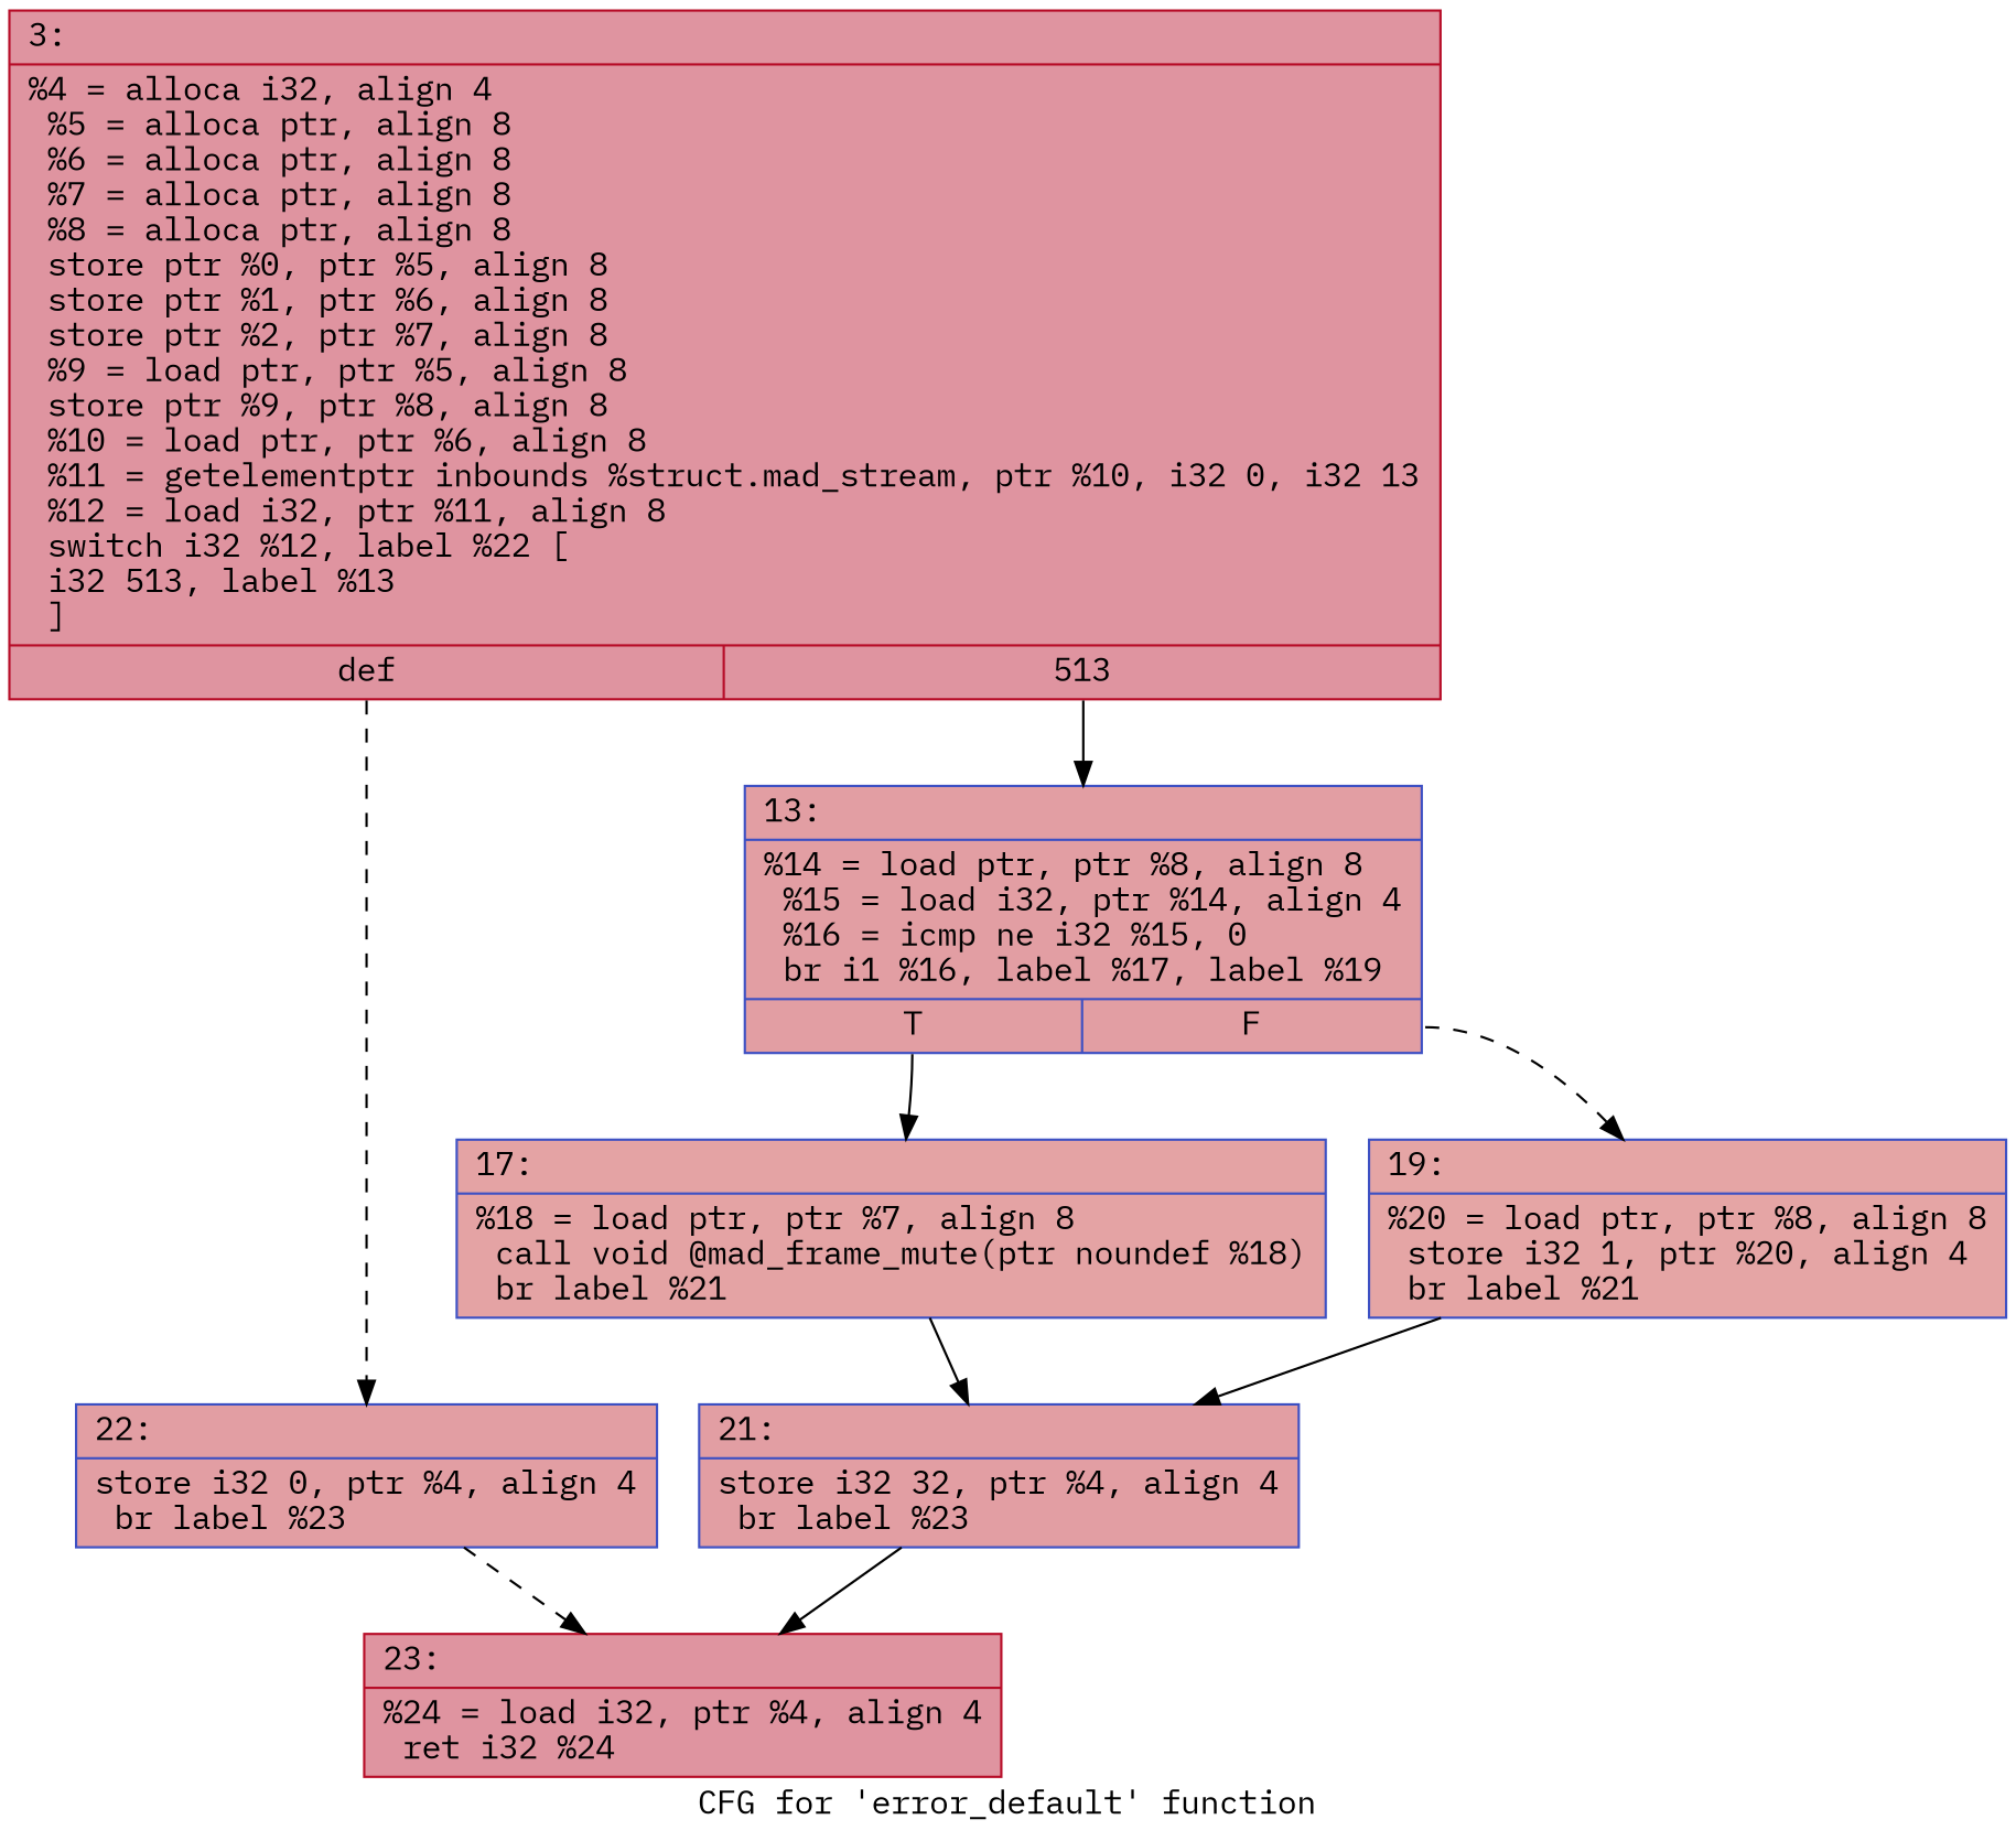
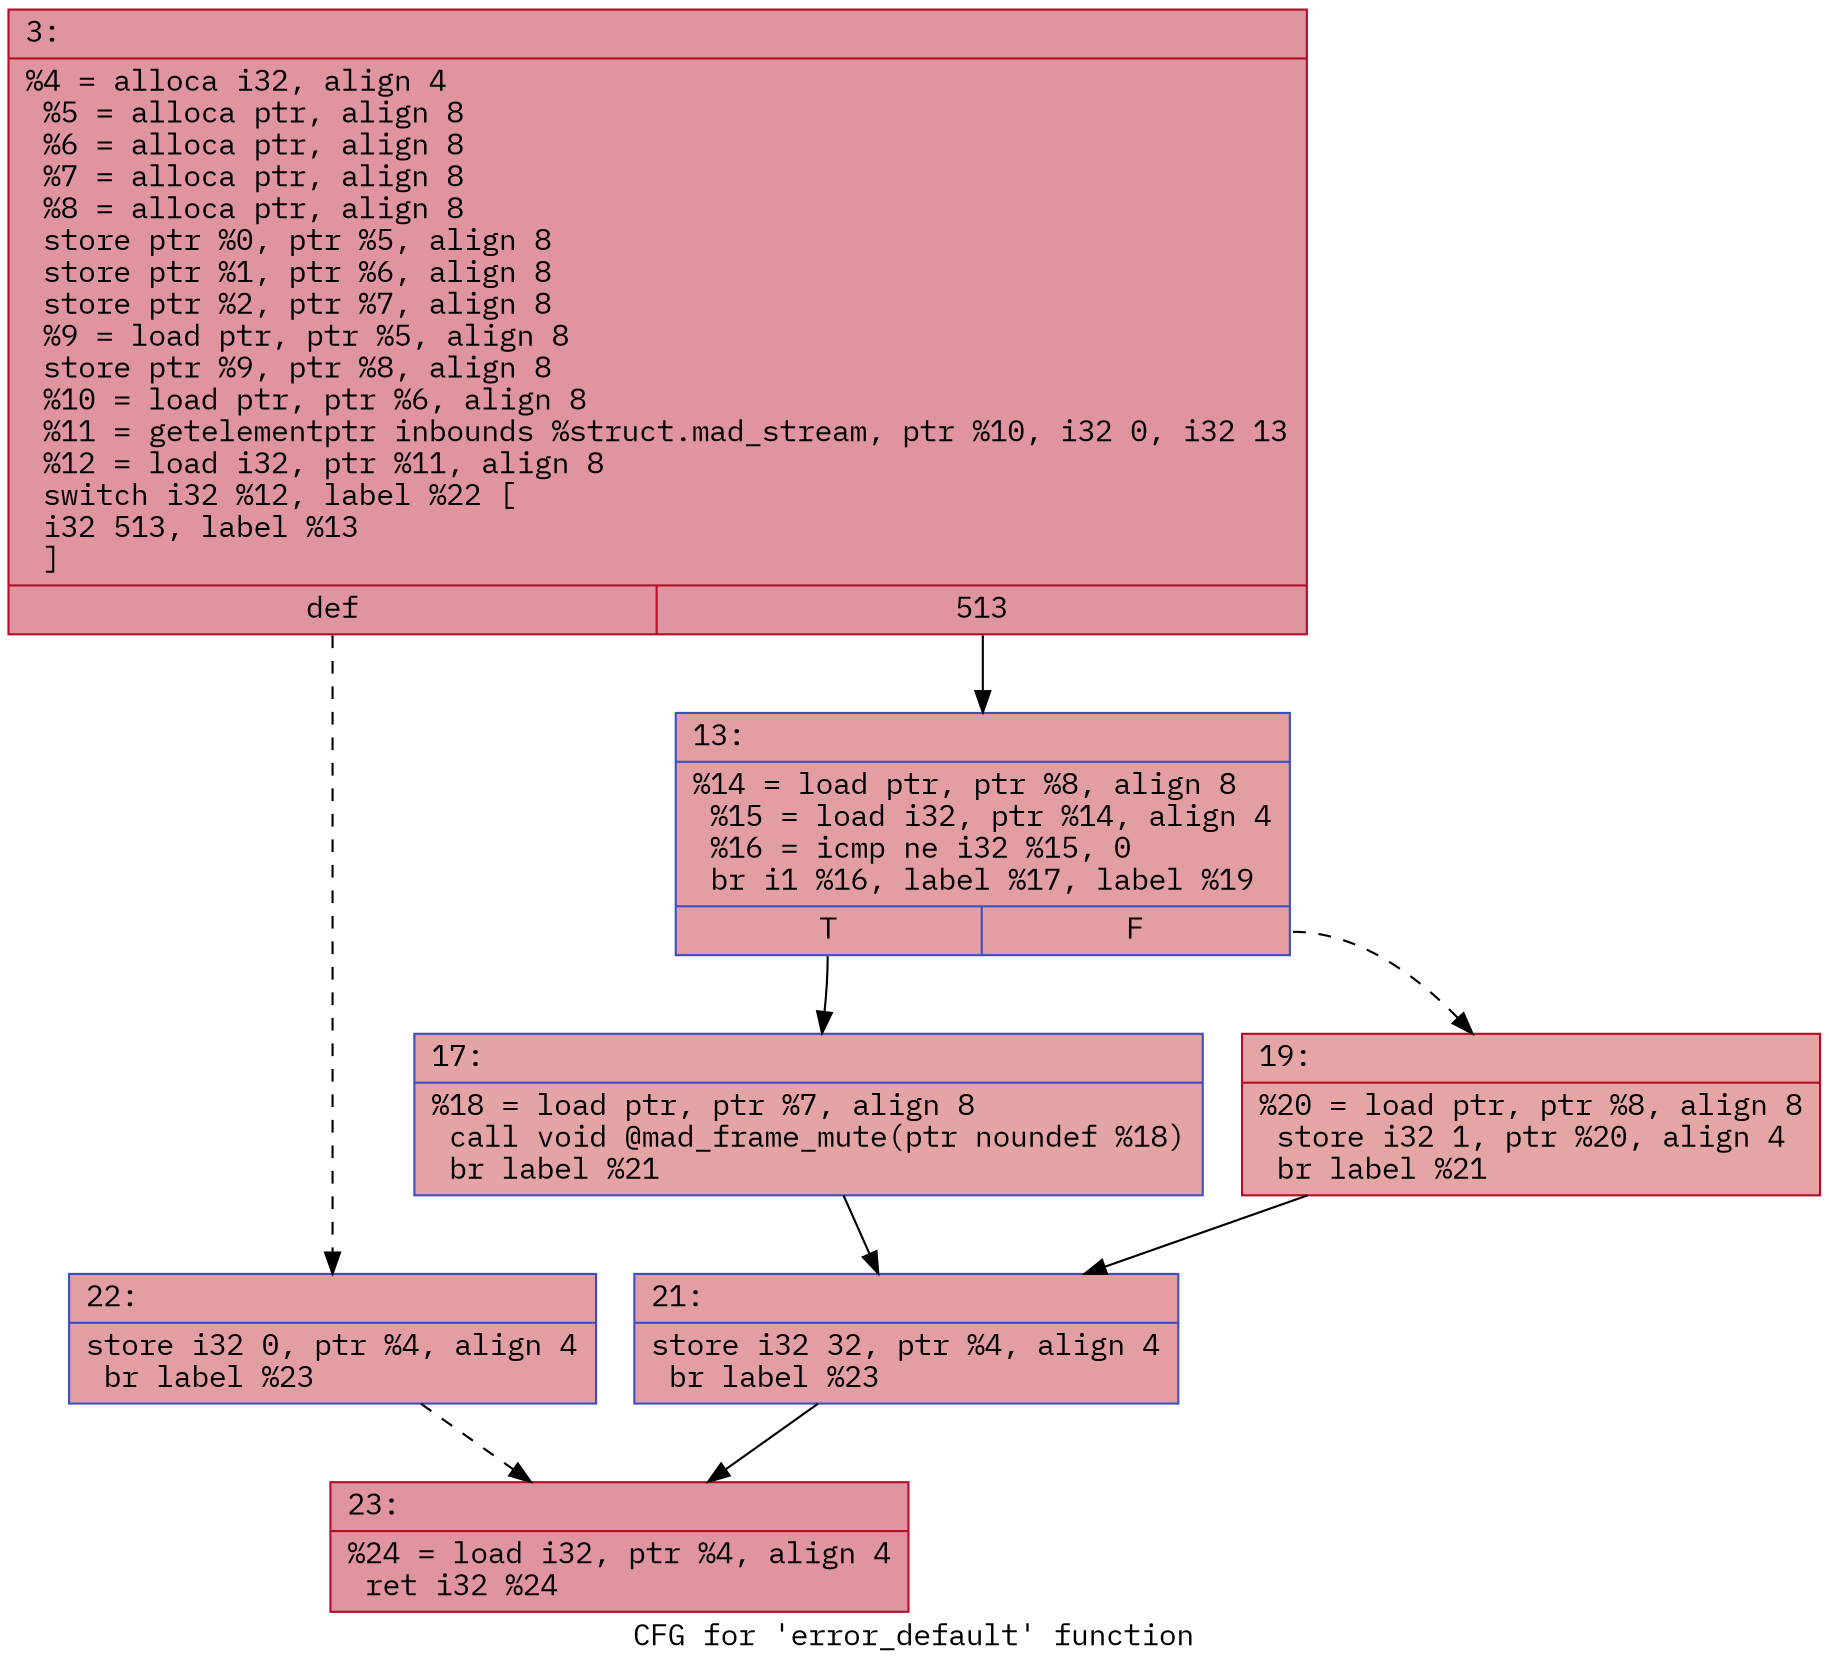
  digraph {
    label="CFG for 'error_default' function"
    fontname="IBM Plex Mono"
    node [color="#3d50c3ff" fillcolor="#be242e70" fontname="IBM Plex Mono" shape=record style=filled]
    edge [style=solid fontname="IBM Plex Mono"]
    n1 [color="#b70d28ff" fillcolor="#b70d2870" label="{3:\l|  %4 = alloca i32, align 4\l  %5 = alloca ptr, align 8\l  %6 = alloca ptr, align 8\l  %7 = alloca ptr, align 8\l  %8 = alloca ptr, align 8\l  store ptr %0, ptr %5, align 8\l  store ptr %1, ptr %6, align 8\l  store ptr %2, ptr %7, align 8\l  %9 = load ptr, ptr %5, align 8\l  store ptr %9, ptr %8, align 8\l  %10 = load ptr, ptr %6, align 8\l  %11 = getelementptr inbounds %struct.mad_stream, ptr %10, i32 0, i32 13\l  %12 = load i32, ptr %11, align 8\l  switch i32 %12, label %22 [\l    i32 513, label %13\l  ]\l|{<s0>def|<s1>513}}"]
    n2 [label="{22:\l|  store i32 0, ptr %4, align 4\l  br label %23\l}"]
    n3 [label="{13:\l|  %14 = load ptr, ptr %8, align 8\l  %15 = load i32, ptr %14, align 4\l  %16 = icmp ne i32 %15, 0\l  br i1 %16, label %17, label %19\l|{<s0>T|<s1>F}}"]
    n4 [color="#b70d28ff" fillcolor="#b70d2870" label="{23:\l|  %24 = load i32, ptr %4, align 4\l  ret i32 %24\l}"]
    n5 [fillcolor="#c32e3170" label="{17:\l|  %18 = load ptr, ptr %7, align 8\l  call void @mad_frame_mute(ptr noundef %18)\l  br label %21\l}"]
-   n6 [fillcolor="#c5333470" label="{19:\l|  %20 = load ptr, ptr %8, align 8\l  store i32 1, ptr %20, align 4\l  br label %21\l}"]
+   n6 [color="#b70d28ff" fillcolor="#c5333470" label="{19:\l|  %20 = load ptr, ptr %8, align 8\l  store i32 1, ptr %20, align 4\l  br label %21\l}"]
    n7 [label="{21:\l|  store i32 32, ptr %4, align 4\l  br label %23\l}"]
    n1 -> n2 [tailport=s0 style=dashed]
    n1 -> n3 [tailport=s1]
    n2 -> n4 [style=dashed]
    n3 -> n5 [tailport=s0]
    n3 -> n6 [tailport=s1 style=dashed]
    n5 -> n7
    n6 -> n7
    n7 -> n4
  }
